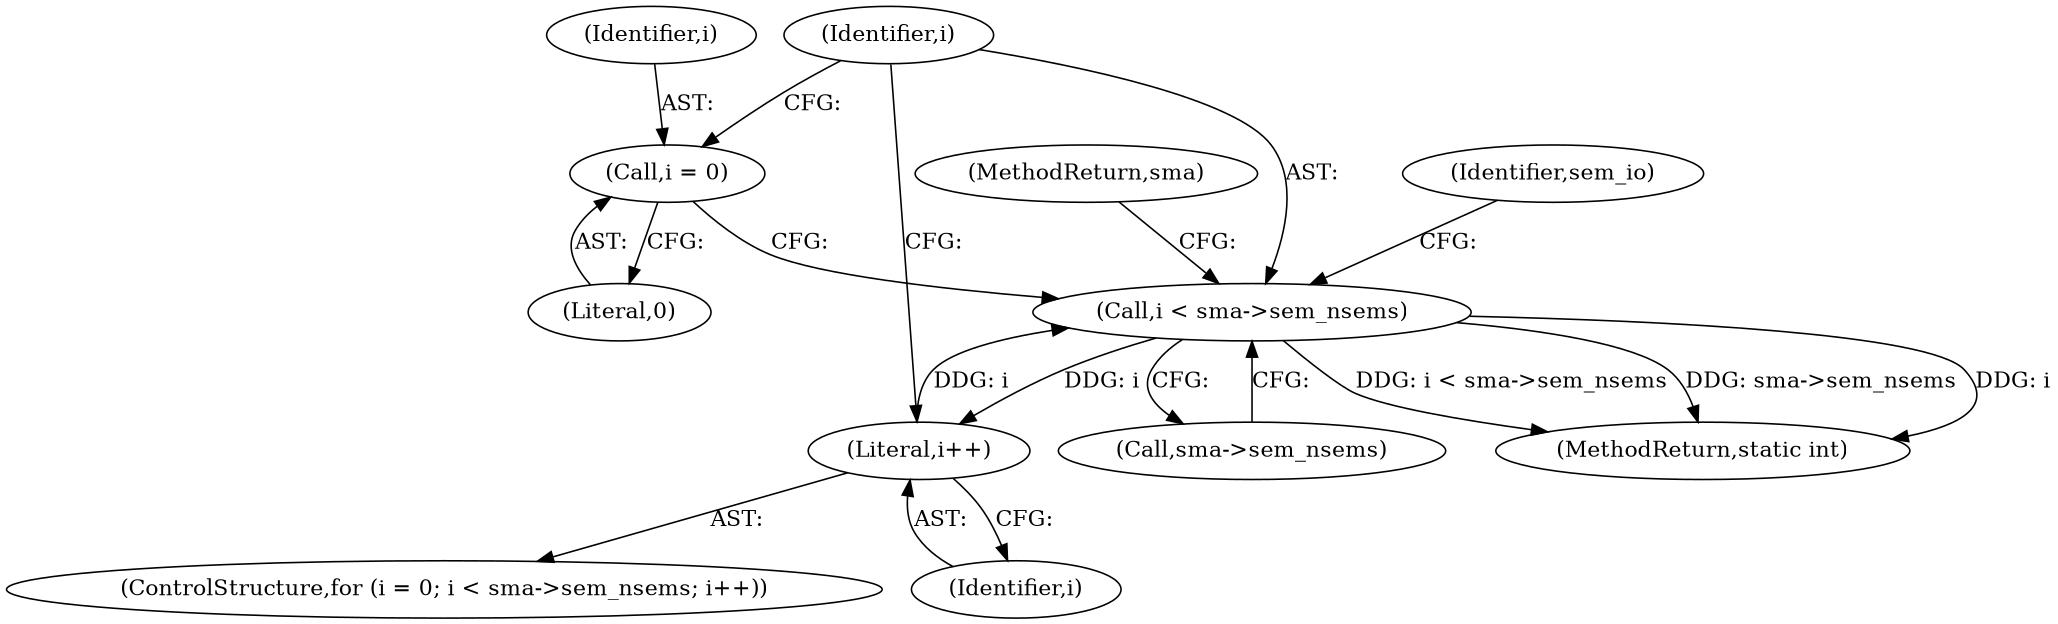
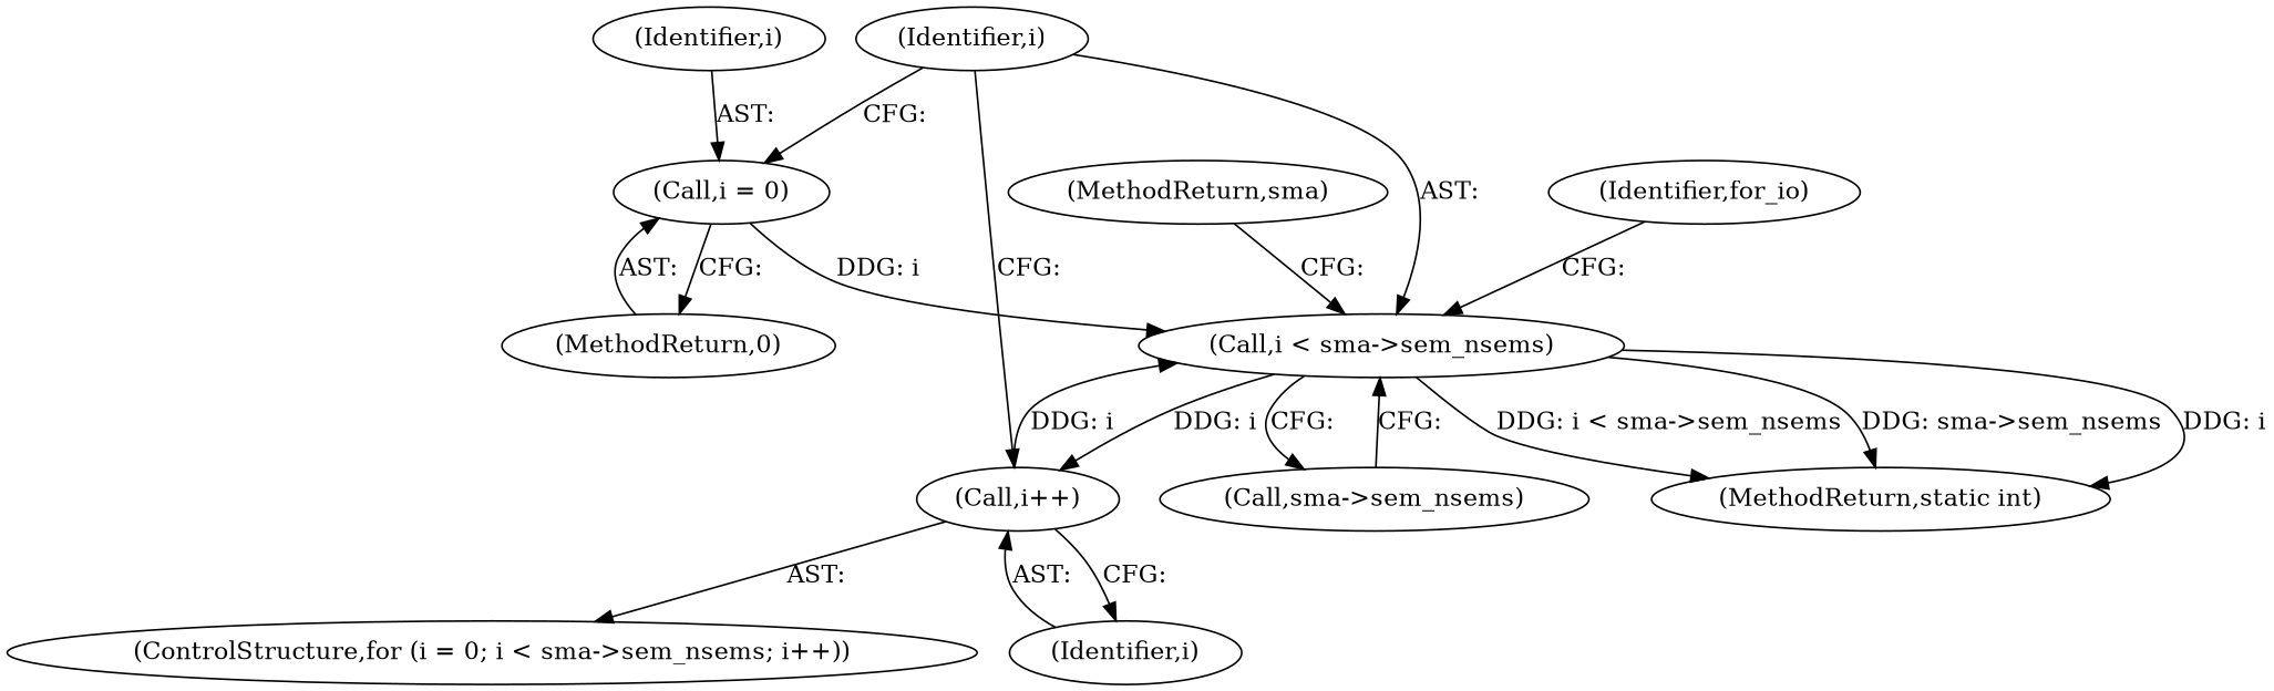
  digraph {
    n1 [label="(Call,i < sma->sem_nsems)"]
-   n2 [label="(Literal,i++)"]
+   n2 [label="(Call,i++)"]
    n3 [label="(Call,sma->sem_nsems)"]
    n4 [label="(MethodReturn,static int)"]
    n5 [label="(ControlStructure,for (i = 0; i < sma->sem_nsems; i++))"]
    n6 [label="(Identifier,i)"]
    n7 [label="(Call,i = 0)"]
-   n8 [label="(Literal,0)"]
+   n8 [label="(MethodReturn,0)"]
    n9 [label="(Identifier,i)"]
-   n10 [label="(Identifier,sem_io)"]
+   n10 [label="(Identifier,for_io)"]
    n11 [label="(Identifier,i)"]
    n12 [label="(MethodReturn,sma)"]
    n1 -> n2 [label="DDG: i"]
    n1 -> n3 [label="CFG: "]
    n1 -> n4 [label="DDG: i < sma->sem_nsems"]
    n1 -> n4 [label="DDG: sma->sem_nsems"]
    n1 -> n4 [label="DDG: i"]
    n2 -> n1 [label="DDG: i"]
    n2 -> n5 [label="AST: "]
    n2 -> n6 [label="CFG: "]
    n3 -> n1 [label="CFG: "]
    n6 -> n2 [label="AST: "]
-   n7 -> n1 [label="CFG: "]
+   n7 -> n1 [label="DDG: i"]
    n7 -> n8 [label="CFG: "]
    n8 -> n7 [label="AST: "]
    n9 -> n1 [label="AST: "]
    n9 -> n2 [label="CFG: "]
    n9 -> n7 [label="CFG: "]
    n10 -> n1 [label="CFG: "]
    n11 -> n7 [label="AST: "]
    n12 -> n1 [label="CFG: "]
  }
